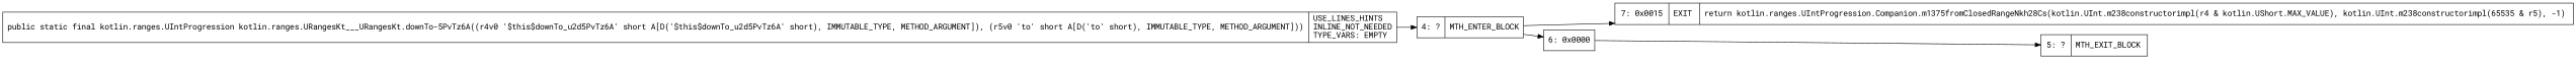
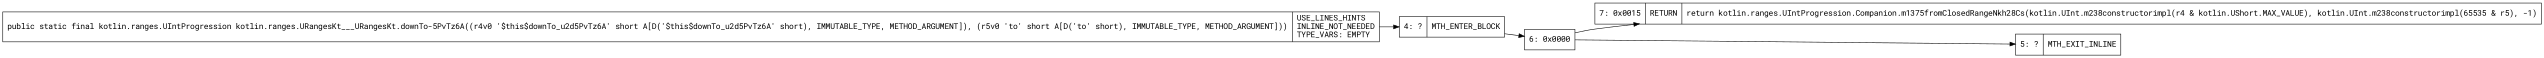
  digraph {
    fontname="Roboto Mono"
    rankdir=LR
    node [fontname="Roboto Mono" shape=record]
    edge [fontname="Roboto Mono"]
    n1 [label="{4\:\ ?|MTH_ENTER_BLOCK\l}"]
    n2 [label="{6\:\ 0x0000}"]
-   n3 [label="{7\:\ 0x0015|EXIT\l|return kotlin.ranges.UIntProgression.Companion.m1375fromClosedRangeNkh28Cs(kotlin.UInt.m238constructorimpl(r4 & kotlin.UShort.MAX_VALUE), kotlin.UInt.m238constructorimpl(65535 & r5), \-1)\l}"]
-   n4 [label="{5\:\ ?|MTH_EXIT_BLOCK\l}"]
+   n3 [label="{7\:\ 0x0015|RETURN\l|return kotlin.ranges.UIntProgression.Companion.m1375fromClosedRangeNkh28Cs(kotlin.UInt.m238constructorimpl(r4 & kotlin.UShort.MAX_VALUE), kotlin.UInt.m238constructorimpl(65535 & r5), \-1)\l}"]
+   n4 [label="{5\:\ ?|MTH_EXIT_INLINE\l}"]
    n5 [label="{public static final kotlin.ranges.UIntProgression kotlin.ranges.URangesKt___URangesKt.downTo\-5PvTz6A((r4v0 '$this$downTo_u2d5PvTz6A' short A[D('$this$downTo_u2d5PvTz6A' short), IMMUTABLE_TYPE, METHOD_ARGUMENT]), (r5v0 'to' short A[D('to' short), IMMUTABLE_TYPE, METHOD_ARGUMENT]))  | USE_LINES_HINTS\lINLINE_NOT_NEEDED\lTYPE_VARS: EMPTY\l}"]
    n1 -> n2
-   n1 -> n3
+   n2 -> n3
    n2 -> n4
    n5 -> n1
  }
